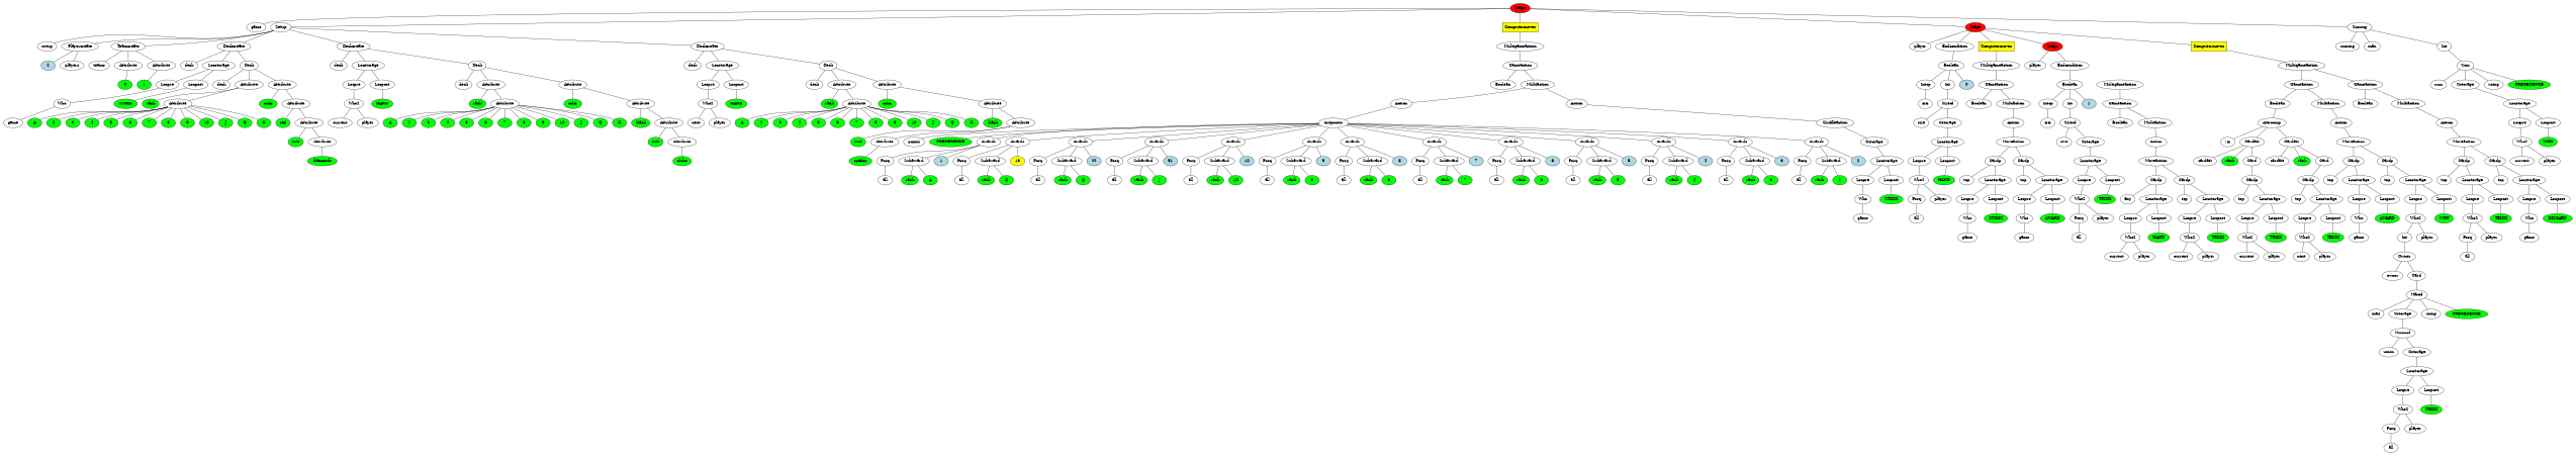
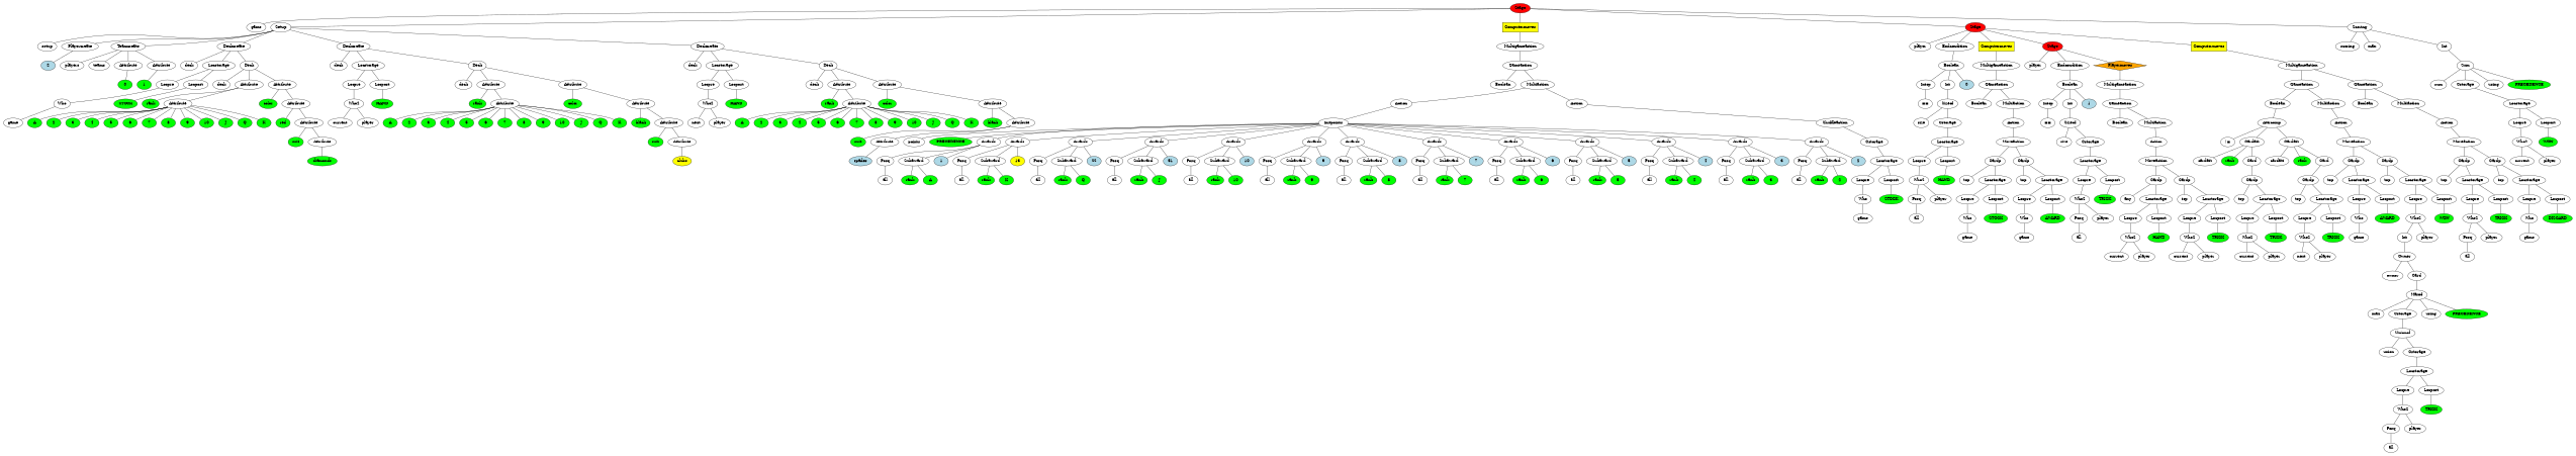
  graph {
    n1 [fillcolor=red label=Stage style=filled]
    n2 [label=game]
    n3 [label=Setup]
    n4 [fillcolor=yellow label=Computermoves shape=box style=filled]
    n5 [fillcolor=red label=Stage style=filled]
    n6 [label=Scoring]
    n7 [label=setup]
    n8 [label=Playercreate]
    n9 [label=Teamcreate]
    n10 [label=Deckcreate]
    n11 [label=Deckcreate]
    n12 [label=Deckcreate]
    n13 [label=Multigameaction]
    n14 [label=player]
    n15 [label=Endcondition]
    n16 [fillcolor=yellow label=Computermoves shape=box style=filled]
    n17 [fillcolor=red label=Stage style=filled]
    n18 [fillcolor=yellow label=Computermoves shape=box style=filled]
    n19 [label=scoring]
    n20 [label=max]
    n21 [label=Int]
    n22 [label=players]
    n23 [fillcolor=lightblue label=2 style=filled]
    n24 [label=teams]
    n25 [label=Attribute]
    n26 [label=Attribute]
    n27 [label=deck]
    n28 [label=Locstorage]
    n29 [label=Deck]
    n30 [label=deck]
    n31 [label=Locstorage]
    n32 [label=Deck]
    n33 [label=deck]
    n34 [label=Locstorage]
    n35 [label=Deck]
    n36 [fillcolor=green label=0 style=filled]
    n37 [fillcolor=green label=1 style=filled]
    n38 [label=Locpre]
    n39 [label=Locpost]
    n40 [label=deck]
    n41 [label=Attribute]
    n42 [label=Attribute]
    n43 [label=Who]
    n44 [fillcolor=green label=STOCK style=filled]
    n45 [label=game]
    n46 [fillcolor=green label=rank style=filled]
    n47 [label=Attribute]
    n48 [fillcolor=green label=color style=filled]
    n49 [label=Attribute]
    n50 [fillcolor=green label=A style=filled]
    n51 [fillcolor=green label=2 style=filled]
    n52 [fillcolor=green label=3 style=filled]
    n53 [fillcolor=green label=4 style=filled]
    n54 [fillcolor=green label=5 style=filled]
    n55 [fillcolor=green label=6 style=filled]
    n56 [fillcolor=green label=7 style=filled]
    n57 [fillcolor=green label=8 style=filled]
    n58 [fillcolor=green label=9 style=filled]
    n59 [fillcolor=green label=10 style=filled]
    n60 [fillcolor=green label=J style=filled]
    n61 [fillcolor=green label=Q style=filled]
    n62 [fillcolor=green label=K style=filled]
    n63 [fillcolor=green label=red style=filled]
    n64 [label=Attribute]
    n65 [fillcolor=green label=suit style=filled]
    n66 [label=Attribute]
    n67 [fillcolor=green label=diamonds style=filled]
    n68 [label=Locpre]
    n69 [label=Locpost]
    n70 [label=deck]
    n71 [label=Attribute]
    n72 [label=Attribute]
    n73 [label=Who2]
    n74 [fillcolor=green label=HAND style=filled]
    n75 [label=current]
    n76 [label=player]
    n77 [fillcolor=green label=rank style=filled]
    n78 [label=Attribute]
    n79 [fillcolor=green label=color style=filled]
    n80 [label=Attribute]
    n81 [fillcolor=green label=A style=filled]
    n82 [fillcolor=green label=2 style=filled]
    n83 [fillcolor=green label=3 style=filled]
    n84 [fillcolor=green label=4 style=filled]
    n85 [fillcolor=green label=5 style=filled]
    n86 [fillcolor=green label=6 style=filled]
    n87 [fillcolor=green label=7 style=filled]
    n88 [fillcolor=green label=8 style=filled]
    n89 [fillcolor=green label=9 style=filled]
    n90 [fillcolor=green label=10 style=filled]
    n91 [fillcolor=green label=J style=filled]
    n92 [fillcolor=green label=Q style=filled]
    n93 [fillcolor=green label=K style=filled]
    n94 [fillcolor=green label=black style=filled]
    n95 [label=Attribute]
    n96 [fillcolor=green label=suit style=filled]
    n97 [label=Attribute]
-   n98 [fillcolor=green label=clubs style=filled]
+   n98 [fillcolor=yellow label=clubs style=filled]
    n99 [label=Locpre]
    n100 [label=Locpost]
    n101 [label=deck]
    n102 [label=Attribute]
    n103 [label=Attribute]
    n104 [label=Who2]
    n105 [fillcolor=green label=HAND style=filled]
    n106 [label=next]
    n107 [label=player]
    n108 [fillcolor=green label=rank style=filled]
    n109 [label=Attribute]
    n110 [fillcolor=green label=color style=filled]
    n111 [label=Attribute]
    n112 [fillcolor=green label=A style=filled]
    n113 [fillcolor=green label=2 style=filled]
    n114 [fillcolor=green label=3 style=filled]
    n115 [fillcolor=green label=4 style=filled]
    n116 [fillcolor=green label=5 style=filled]
    n117 [fillcolor=green label=6 style=filled]
    n118 [fillcolor=green label=7 style=filled]
    n119 [fillcolor=green label=8 style=filled]
    n120 [fillcolor=green label=9 style=filled]
    n121 [fillcolor=green label=10 style=filled]
    n122 [fillcolor=green label=J style=filled]
    n123 [fillcolor=green label=Q style=filled]
    n124 [fillcolor=green label=K style=filled]
    n125 [fillcolor=green label=black style=filled]
    n126 [label=Attribute]
    n127 [fillcolor=green label=suit style=filled]
    n128 [label=Attribute]
-   n129 [fillcolor=green label=spades style=filled]
+   n129 [fillcolor=lightblue label=spades style=filled]
    n130 [label=Gameaction]
    n131 [label=Boolean]
    n132 [label=Multiaction]
    n133 [label=Action]
    n134 [label=Action]
    n135 [label=Initpoints]
    n136 [label=Shuffleaction]
    n137 [label=points]
    n138 [fillcolor=green label=PRECEDENCE style=filled]
    n139 [label=Awards]
    n140 [label=Awards]
    n141 [label=Awards]
    n142 [label=Awards]
    n143 [label=Awards]
    n144 [label=Awards]
    n145 [label=Awards]
    n146 [label=Awards]
    n147 [label=Awards]
    n148 [label=Awards]
    n149 [label=Awards]
    n150 [label=Awards]
    n151 [label=Awards]
    n152 [label=Posq]
    n153 [label=Subaward]
    n154 [fillcolor=lightblue label=1 style=filled]
    n155 [label=Posq]
    n156 [label=Subaward]
    n157 [fillcolor=yellow label=13 style=filled]
    n158 [label=Posq]
    n159 [label=Subaward]
    n160 [fillcolor=lightblue label=22 style=filled]
    n161 [label=Posq]
    n162 [label=Subaward]
    n163 [fillcolor=lightblue label=51 style=filled]
    n164 [label=Posq]
    n165 [label=Subaward]
    n166 [fillcolor=lightblue label=10 style=filled]
    n167 [label=Posq]
    n168 [label=Subaward]
    n169 [fillcolor=lightblue label=9 style=filled]
    n170 [label=Posq]
    n171 [label=Subaward]
    n172 [fillcolor=lightblue label=8 style=filled]
    n173 [label=Posq]
    n174 [label=Subaward]
    n175 [fillcolor=lightblue label=7 style=filled]
    n176 [label=Posq]
    n177 [label=Subaward]
    n178 [fillcolor=lightblue label=6 style=filled]
    n179 [label=Posq]
    n180 [label=Subaward]
    n181 [fillcolor=lightblue label=5 style=filled]
    n182 [label=Posq]
    n183 [label=Subaward]
    n184 [fillcolor=lightblue label=4 style=filled]
    n185 [label=Posq]
    n186 [label=Subaward]
    n187 [fillcolor=lightblue label=3 style=filled]
    n188 [label=Posq]
    n189 [label=Subaward]
    n190 [fillcolor=lightblue label=2 style=filled]
    n191 [label=all]
    n192 [fillcolor=green label=rank style=filled]
    n193 [fillcolor=green label=A style=filled]
    n194 [label=all]
    n195 [fillcolor=green label=rank style=filled]
    n196 [fillcolor=green label=K style=filled]
    n197 [label=all]
    n198 [fillcolor=green label=rank style=filled]
    n199 [fillcolor=green label=Q style=filled]
    n200 [label=all]
    n201 [fillcolor=green label=rank style=filled]
    n202 [fillcolor=green label=J style=filled]
    n203 [label=all]
    n204 [fillcolor=green label=rank style=filled]
    n205 [fillcolor=green label=10 style=filled]
    n206 [label=all]
    n207 [fillcolor=green label=rank style=filled]
    n208 [fillcolor=green label=9 style=filled]
    n209 [label=all]
    n210 [fillcolor=green label=rank style=filled]
    n211 [fillcolor=green label=8 style=filled]
    n212 [label=all]
    n213 [fillcolor=green label=rank style=filled]
    n214 [fillcolor=green label=7 style=filled]
    n215 [label=all]
    n216 [fillcolor=green label=rank style=filled]
    n217 [fillcolor=green label=6 style=filled]
    n218 [label=all]
    n219 [fillcolor=green label=rank style=filled]
    n220 [fillcolor=green label=5 style=filled]
    n221 [label=all]
    n222 [fillcolor=green label=rank style=filled]
    n223 [fillcolor=green label=4 style=filled]
    n224 [label=all]
    n225 [fillcolor=green label=rank style=filled]
    n226 [fillcolor=green label=3 style=filled]
    n227 [label=all]
    n228 [fillcolor=green label=rank style=filled]
    n229 [fillcolor=green label=2 style=filled]
    n230 [label=Cstorage]
    n231 [label=Locstorage]
    n232 [label=Locpre]
    n233 [label=Locpost]
    n234 [label=Who]
    n235 [fillcolor=green label=STOCK style=filled]
    n236 [label=game]
    n237 [label=Boolean]
    n238 [label=Multigameaction]
    n239 [label=player]
    n240 [label=Endcondition]
+   n241 [fillcolor=orange label=Playermoves shape=diamond style=filled]
    n242 [label=Multigameaction]
    n243 [label=Intop]
    n244 [label=Int]
    n245 [fillcolor=lightblue label=0 style=filled]
    n246 [label="=="]
    n247 [label=Sizeof]
    n248 [label=size]
    n249 [label=Cstorage]
    n250 [label=Locstorage]
    n251 [label=Locpre]
    n252 [label=Locpost]
    n253 [label=Who2]
    n254 [fillcolor=green label=HAND style=filled]
    n255 [label=Posq]
    n256 [label=player]
    n257 [label=all]
    n258 [label=Gameaction]
    n259 [label=Boolean]
    n260 [label=Multiaction]
    n261 [label=Action]
    n262 [label=Moveaction]
    n263 [label=Cardp]
    n264 [label=Cardp]
    n265 [label=top]
    n266 [label=Locstorage]
    n267 [label=top]
    n268 [label=Locstorage]
    n269 [label=Locpre]
    n270 [label=Locpost]
    n271 [label=Who]
    n272 [fillcolor=green label=STOCK style=filled]
    n273 [label=game]
    n274 [label=Locpre]
    n275 [label=Locpost]
    n276 [label=Who]
    n277 [fillcolor=green label=AWARD style=filled]
    n278 [label=game]
    n279 [label=Boolean]
    n280 [label=Multigameaction]
    n281 [label=Intop]
    n282 [label=Int]
    n283 [fillcolor=lightblue label=1 style=filled]
    n284 [label="=="]
    n285 [label=Sizeof]
    n286 [label=size]
    n287 [label=Cstorage]
    n288 [label=Locstorage]
    n289 [label=Locpre]
    n290 [label=Locpost]
    n291 [label=Who2]
    n292 [fillcolor=green label=TRICK style=filled]
    n293 [label=Posq]
    n294 [label=player]
    n295 [label=all]
    n296 [label=Gameaction]
    n297 [label=Boolean]
    n298 [label=Multiaction]
    n299 [label=Action]
    n300 [label=Moveaction]
    n301 [label=Cardp]
    n302 [label=Cardp]
    n303 [label=any]
    n304 [label=Locstorage]
    n305 [label=top]
    n306 [label=Locstorage]
    n307 [label=Locpre]
    n308 [label=Locpost]
    n309 [label=Who2]
    n310 [fillcolor=green label=HAND style=filled]
    n311 [label=current]
    n312 [label=player]
    n313 [label=Locpre]
    n314 [label=Locpost]
    n315 [label=Who2]
    n316 [fillcolor=green label=TRICK style=filled]
    n317 [label=current]
    n318 [label=player]
    n319 [label=Gameaction]
    n320 [label=Gameaction]
    n321 [label=Boolean]
    n322 [label=Multiaction]
    n323 [label=Boolean]
    n324 [label=Multiaction]
    n325 [label=Attrcomp]
    n326 [label=Action]
    n327 [label="!="]
    n328 [label=Cardatt]
    n329 [label=Cardatt]
    n330 [label=cardatt]
    n331 [fillcolor=green label=rank style=filled]
    n332 [label=Card]
    n333 [label=cardatt]
    n334 [fillcolor=green label=rank style=filled]
    n335 [label=Card]
    n336 [label=Cardp]
    n337 [label=top]
    n338 [label=Locstorage]
    n339 [label=Locpre]
    n340 [label=Locpost]
    n341 [label=Who2]
    n342 [fillcolor=green label=TRICK style=filled]
    n343 [label=current]
    n344 [label=player]
    n345 [label=Cardp]
    n346 [label=top]
    n347 [label=Locstorage]
    n348 [label=Locpre]
    n349 [label=Locpost]
    n350 [label=Who2]
    n351 [fillcolor=green label=TRICK style=filled]
    n352 [label=next]
    n353 [label=player]
    n354 [label=Moveaction]
    n355 [label=Cardp]
    n356 [label=Cardp]
    n357 [label=top]
    n358 [label=Locstorage]
    n359 [label=top]
    n360 [label=Locstorage]
    n361 [label=Locpre]
    n362 [label=Locpost]
    n363 [label=Who]
    n364 [fillcolor=green label=AWARD style=filled]
    n365 [label=game]
    n366 [label=Locpre]
    n367 [label=Locpost]
    n368 [label=Who2]
    n369 [fillcolor=green label=WON style=filled]
    n370 [label=Int]
    n371 [label=player]
    n372 [label=Owner]
    n373 [label=owner]
    n374 [label=Card]
    n375 [label=Maxof]
    n376 [label=max]
    n377 [label=Cstorage]
    n378 [label=using]
    n379 [fillcolor=green label=PRECEDENCE style=filled]
    n380 [label=Unionof]
    n381 [label=union]
    n382 [label=Cstorage]
    n383 [label=Locstorage]
    n384 [label=Locpre]
    n385 [label=Locpost]
    n386 [label=Who2]
    n387 [fillcolor=green label=TRICK style=filled]
    n388 [label=Posq]
    n389 [label=player]
    n390 [label=all]
    n391 [label=Action]
    n392 [label=Moveaction]
    n393 [label=Cardp]
    n394 [label=Cardp]
    n395 [label=top]
    n396 [label=Locstorage]
    n397 [label=top]
    n398 [label=Locstorage]
    n399 [label=Locpre]
    n400 [label=Locpost]
    n401 [label=Who2]
    n402 [fillcolor=green label=TRICK style=filled]
    n403 [label=Posq]
    n404 [label=player]
    n405 [label=all]
    n406 [label=Locpre]
    n407 [label=Locpost]
    n408 [label=Who]
    n409 [fillcolor=green label=DISCARD style=filled]
    n410 [label=game]
    n411 [label=Sum]
    n412 [label=sum]
    n413 [label=Cstorage]
    n414 [label=using]
    n415 [fillcolor=green label=PRECEDENCE style=filled]
    n416 [label=Locstorage]
    n417 [label=Locpre]
    n418 [label=Locpost]
    n419 [label=Who2]
    n420 [fillcolor=green label=WON style=filled]
    n421 [label=current]
    n422 [label=player]
    n1 -- n2
    n1 -- n3
    n1 -- n4
    n1 -- n5
    n1 -- n6
    n3 -- n7
    n3 -- n8
    n3 -- n9
    n3 -- n10
    n3 -- n11
    n3 -- n12
    n4 -- n13
    n5 -- n14
    n5 -- n15
    n5 -- n16
    n5 -- n17
    n5 -- n18
    n6 -- n19
    n6 -- n20
    n6 -- n21
-   n8 -- n22
+   n9 -- n22
    n8 -- n23
    n9 -- n24
    n9 -- n25
    n9 -- n26
    n10 -- n27
    n10 -- n28
    n10 -- n29
    n11 -- n30
    n11 -- n31
    n11 -- n32
    n12 -- n33
    n12 -- n34
    n12 -- n35
    n13 -- n130
    n15 -- n237
    n16 -- n238
    n17 -- n239
    n17 -- n240
+   n17 -- n241
    n18 -- n242
    n21 -- n411
    n25 -- n36
    n26 -- n37
    n28 -- n38
    n28 -- n39
    n29 -- n40
    n29 -- n41
    n29 -- n42
    n31 -- n68
    n31 -- n69
    n32 -- n70
    n32 -- n71
    n32 -- n72
    n34 -- n99
    n34 -- n100
    n35 -- n101
    n35 -- n102
    n35 -- n103
    n38 -- n43
    n39 -- n44
    n41 -- n46
    n41 -- n47
    n42 -- n48
    n42 -- n49
    n43 -- n45
    n47 -- n50
    n47 -- n51
    n47 -- n52
    n47 -- n53
    n47 -- n54
    n47 -- n55
    n47 -- n56
    n47 -- n57
    n47 -- n58
    n47 -- n59
    n47 -- n60
    n47 -- n61
    n47 -- n62
    n49 -- n63
    n49 -- n64
    n64 -- n65
    n64 -- n66
    n66 -- n67
    n68 -- n73
    n69 -- n74
    n71 -- n77
    n71 -- n78
    n72 -- n79
    n72 -- n80
    n73 -- n75
    n73 -- n76
    n78 -- n81
    n78 -- n82
    n78 -- n83
    n78 -- n84
    n78 -- n85
    n78 -- n86
    n78 -- n87
    n78 -- n88
    n78 -- n89
    n78 -- n90
    n78 -- n91
    n78 -- n92
    n78 -- n93
    n80 -- n94
    n80 -- n95
    n95 -- n96
    n95 -- n97
    n97 -- n98
    n99 -- n104
    n100 -- n105
    n102 -- n108
    n102 -- n109
    n103 -- n110
    n103 -- n111
    n104 -- n106
    n104 -- n107
    n109 -- n112
    n109 -- n113
    n109 -- n114
    n109 -- n115
    n109 -- n116
    n109 -- n117
    n109 -- n118
    n109 -- n119
    n109 -- n120
    n109 -- n121
    n109 -- n122
    n109 -- n123
    n109 -- n124
    n111 -- n125
    n111 -- n126
    n126 -- n127
    n126 -- n128
    n128 -- n129
    n130 -- n131
    n130 -- n132
    n132 -- n133
    n132 -- n134
    n133 -- n135
    n134 -- n136
    n135 -- n137
    n135 -- n138
    n135 -- n139
    n135 -- n140
    n135 -- n141
    n135 -- n142
    n135 -- n143
    n135 -- n144
    n135 -- n145
    n135 -- n146
    n135 -- n147
    n135 -- n148
    n135 -- n149
    n135 -- n150
    n135 -- n151
    n136 -- n230
    n139 -- n152
    n139 -- n153
    n139 -- n154
    n140 -- n155
    n140 -- n156
    n140 -- n157
    n141 -- n158
    n141 -- n159
    n141 -- n160
    n142 -- n161
    n142 -- n162
    n142 -- n163
    n143 -- n164
    n143 -- n165
    n143 -- n166
    n144 -- n167
    n144 -- n168
    n144 -- n169
    n145 -- n170
    n145 -- n171
    n145 -- n172
    n146 -- n173
    n146 -- n174
    n146 -- n175
    n147 -- n176
    n147 -- n177
    n147 -- n178
    n148 -- n179
    n148 -- n180
    n148 -- n181
    n149 -- n182
    n149 -- n183
    n149 -- n184
    n150 -- n185
    n150 -- n186
    n150 -- n187
    n151 -- n188
    n151 -- n189
    n151 -- n190
    n152 -- n191
    n153 -- n192
    n153 -- n193
    n155 -- n194
    n156 -- n195
    n156 -- n196
    n158 -- n197
    n159 -- n198
    n159 -- n199
    n161 -- n200
    n162 -- n201
    n162 -- n202
    n164 -- n203
    n165 -- n204
    n165 -- n205
    n167 -- n206
    n168 -- n207
    n168 -- n208
    n170 -- n209
    n171 -- n210
    n171 -- n211
    n173 -- n212
    n174 -- n213
    n174 -- n214
    n176 -- n215
    n177 -- n216
    n177 -- n217
    n179 -- n218
    n180 -- n219
    n180 -- n220
    n182 -- n221
    n183 -- n222
    n183 -- n223
    n185 -- n224
    n186 -- n225
    n186 -- n226
    n188 -- n227
    n189 -- n228
    n189 -- n229
    n230 -- n231
    n231 -- n232
    n231 -- n233
    n232 -- n234
    n233 -- n235
    n234 -- n236
    n237 -- n243
    n237 -- n244
    n237 -- n245
    n238 -- n258
    n240 -- n279
+   n241 -- n280
    n242 -- n319
    n242 -- n320
    n243 -- n246
    n244 -- n247
    n247 -- n248
    n247 -- n249
    n249 -- n250
    n250 -- n251
    n250 -- n252
    n251 -- n253
    n252 -- n254
    n253 -- n255
    n253 -- n256
    n255 -- n257
    n258 -- n259
    n258 -- n260
    n260 -- n261
    n261 -- n262
    n262 -- n263
    n262 -- n264
    n263 -- n265
    n263 -- n266
    n264 -- n267
    n264 -- n268
    n266 -- n269
    n266 -- n270
    n268 -- n274
    n268 -- n275
    n269 -- n271
    n270 -- n272
    n271 -- n273
    n274 -- n276
    n275 -- n277
    n276 -- n278
    n279 -- n281
    n279 -- n282
    n279 -- n283
    n280 -- n296
    n281 -- n284
    n282 -- n285
    n285 -- n286
    n285 -- n287
    n287 -- n288
    n288 -- n289
    n288 -- n290
    n289 -- n291
    n290 -- n292
    n291 -- n293
    n291 -- n294
    n293 -- n295
    n296 -- n297
    n296 -- n298
    n298 -- n299
    n299 -- n300
    n300 -- n301
    n300 -- n302
    n301 -- n303
    n301 -- n304
    n302 -- n305
    n302 -- n306
    n304 -- n307
    n304 -- n308
    n306 -- n313
    n306 -- n314
    n307 -- n309
    n308 -- n310
    n309 -- n311
    n309 -- n312
    n313 -- n315
    n314 -- n316
    n315 -- n317
    n315 -- n318
    n319 -- n321
    n319 -- n322
    n320 -- n323
    n320 -- n324
    n321 -- n325
    n322 -- n326
    n324 -- n391
    n325 -- n327
    n325 -- n328
    n325 -- n329
    n326 -- n354
    n328 -- n330
    n328 -- n331
    n328 -- n332
    n329 -- n333
    n329 -- n334
    n329 -- n335
    n332 -- n336
    n335 -- n345
    n336 -- n337
    n336 -- n338
    n338 -- n339
    n338 -- n340
    n339 -- n341
    n340 -- n342
    n341 -- n343
    n341 -- n344
    n345 -- n346
    n345 -- n347
    n347 -- n348
    n347 -- n349
    n348 -- n350
    n349 -- n351
    n350 -- n352
    n350 -- n353
    n354 -- n355
    n354 -- n356
    n355 -- n357
    n355 -- n358
    n356 -- n359
    n356 -- n360
    n358 -- n361
    n358 -- n362
    n360 -- n366
    n360 -- n367
    n361 -- n363
    n362 -- n364
    n363 -- n365
    n366 -- n368
    n367 -- n369
    n368 -- n370
    n368 -- n371
    n370 -- n372
    n372 -- n373
    n372 -- n374
    n374 -- n375
    n375 -- n376
    n375 -- n377
    n375 -- n378
    n375 -- n379
    n377 -- n380
    n380 -- n381
    n380 -- n382
    n382 -- n383
    n383 -- n384
    n383 -- n385
    n384 -- n386
    n385 -- n387
    n386 -- n388
    n386 -- n389
    n388 -- n390
    n391 -- n392
    n392 -- n393
    n392 -- n394
    n393 -- n395
    n393 -- n396
    n394 -- n397
    n394 -- n398
    n396 -- n399
    n396 -- n400
    n398 -- n406
    n398 -- n407
    n399 -- n401
    n400 -- n402
    n401 -- n403
    n401 -- n404
    n403 -- n405
    n406 -- n408
    n407 -- n409
    n408 -- n410
    n411 -- n412
    n411 -- n413
    n411 -- n414
    n411 -- n415
    n413 -- n416
    n416 -- n417
    n416 -- n418
    n417 -- n419
    n418 -- n420
    n419 -- n421
    n419 -- n422
  }
